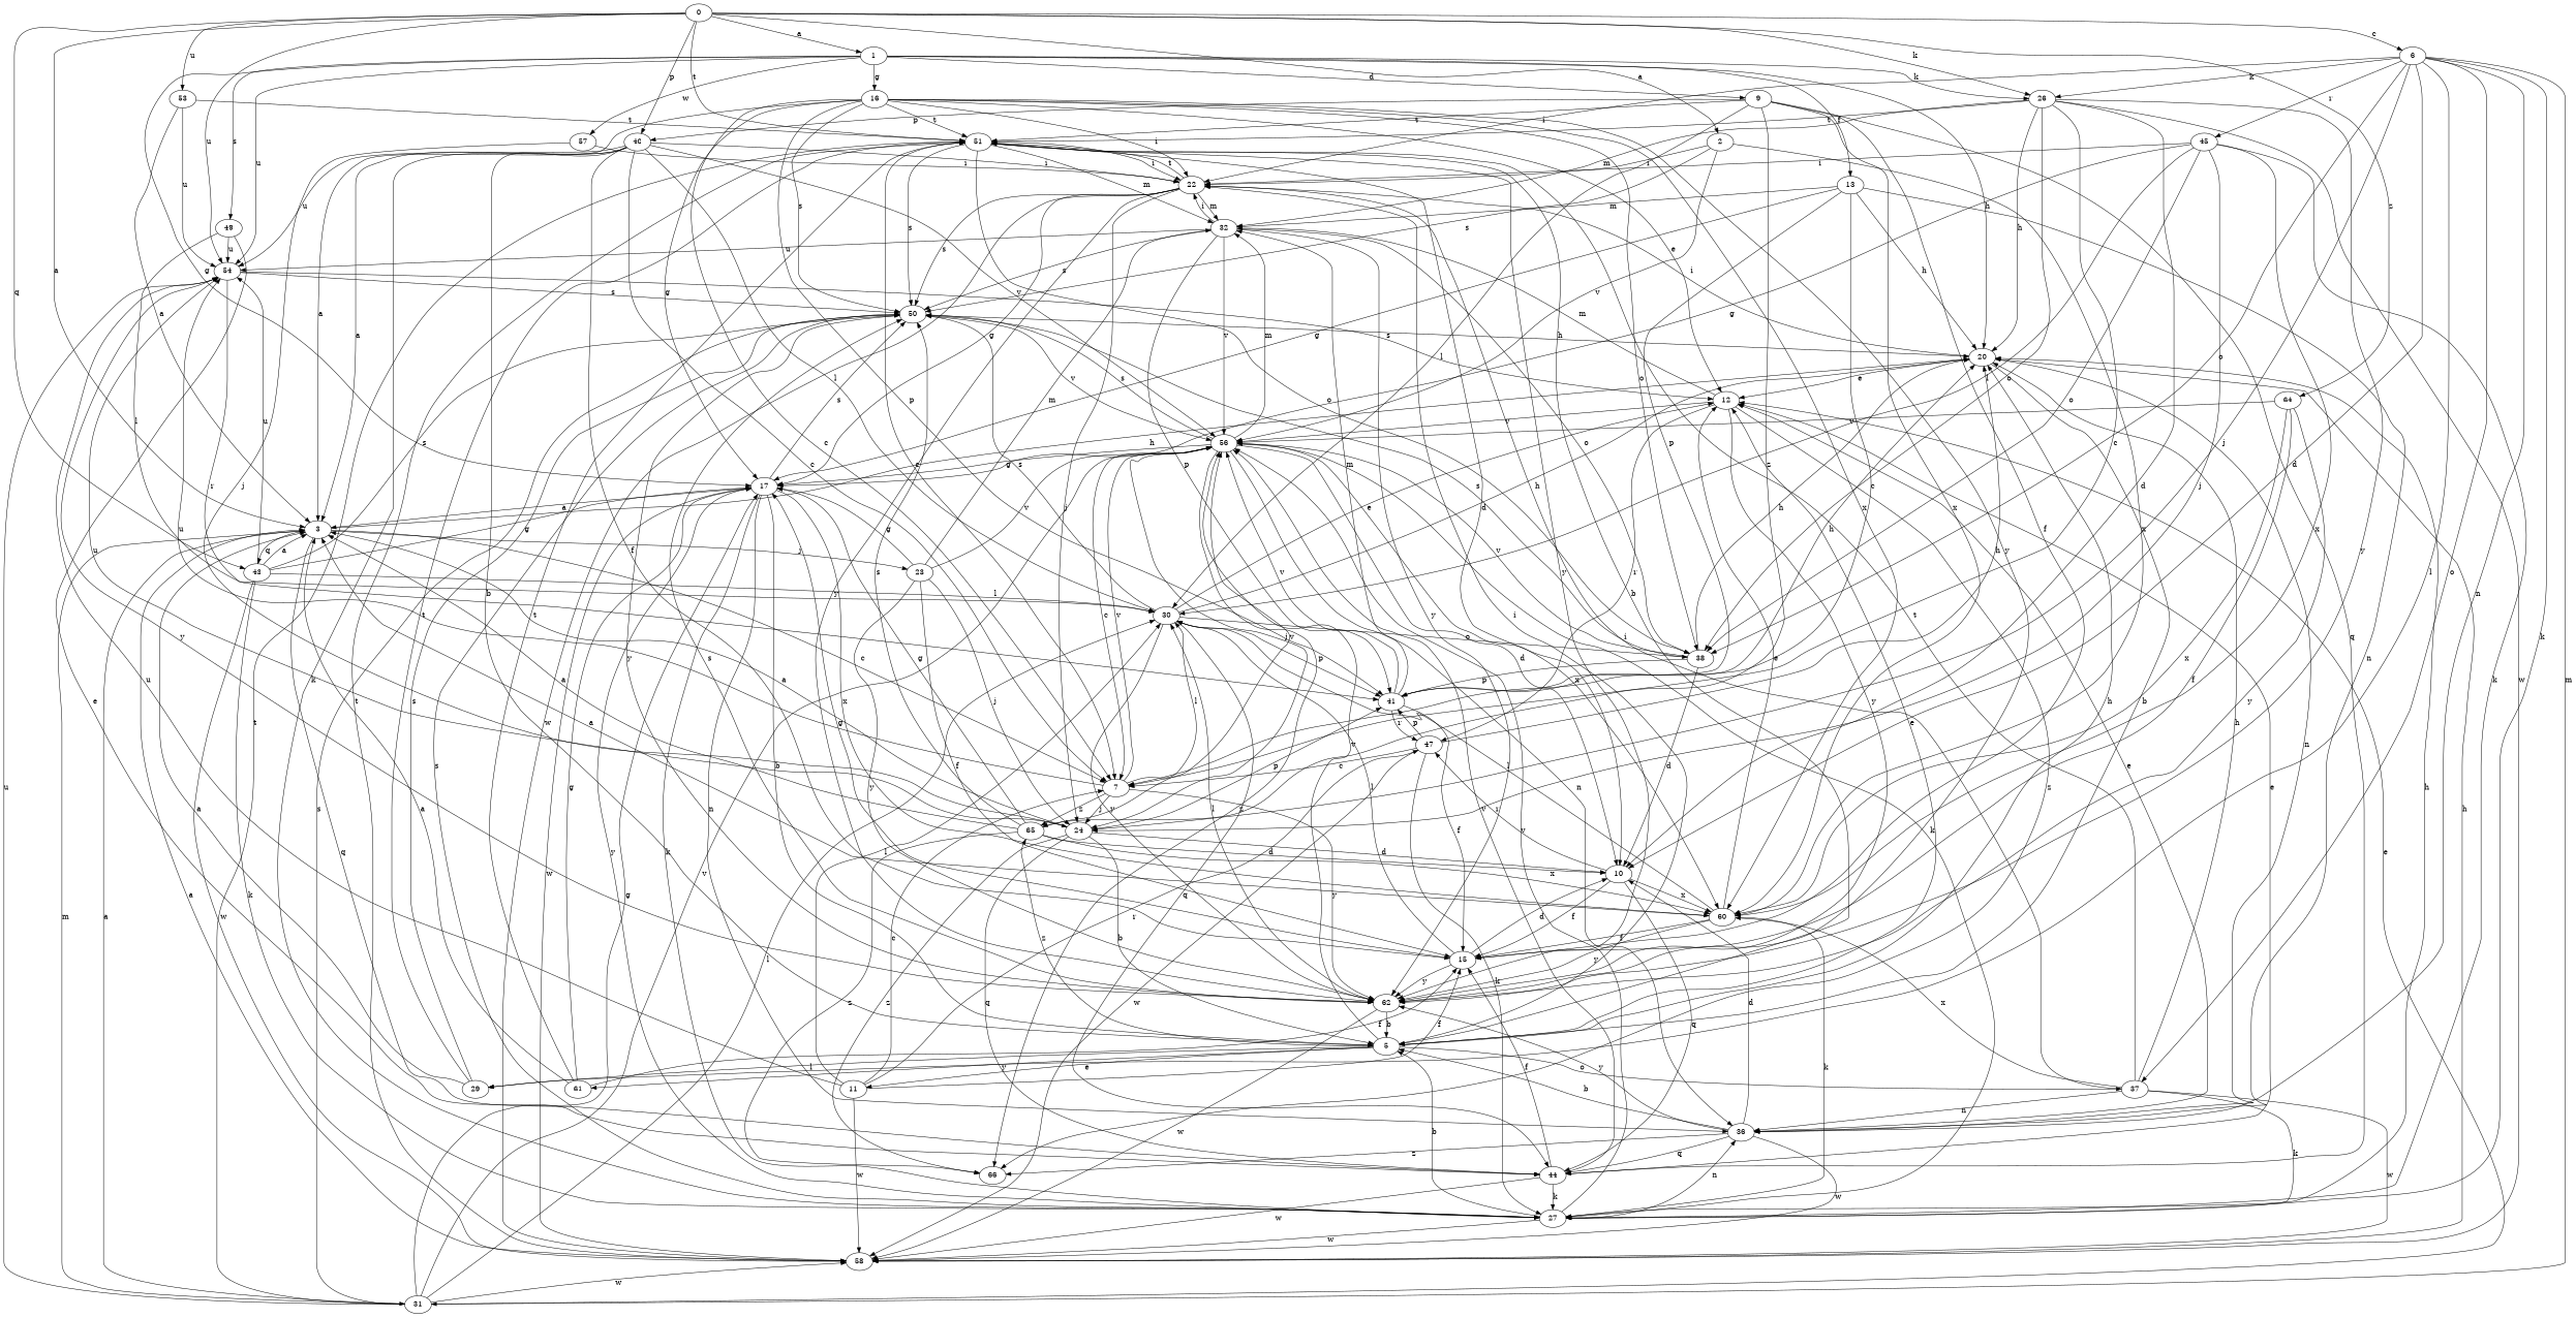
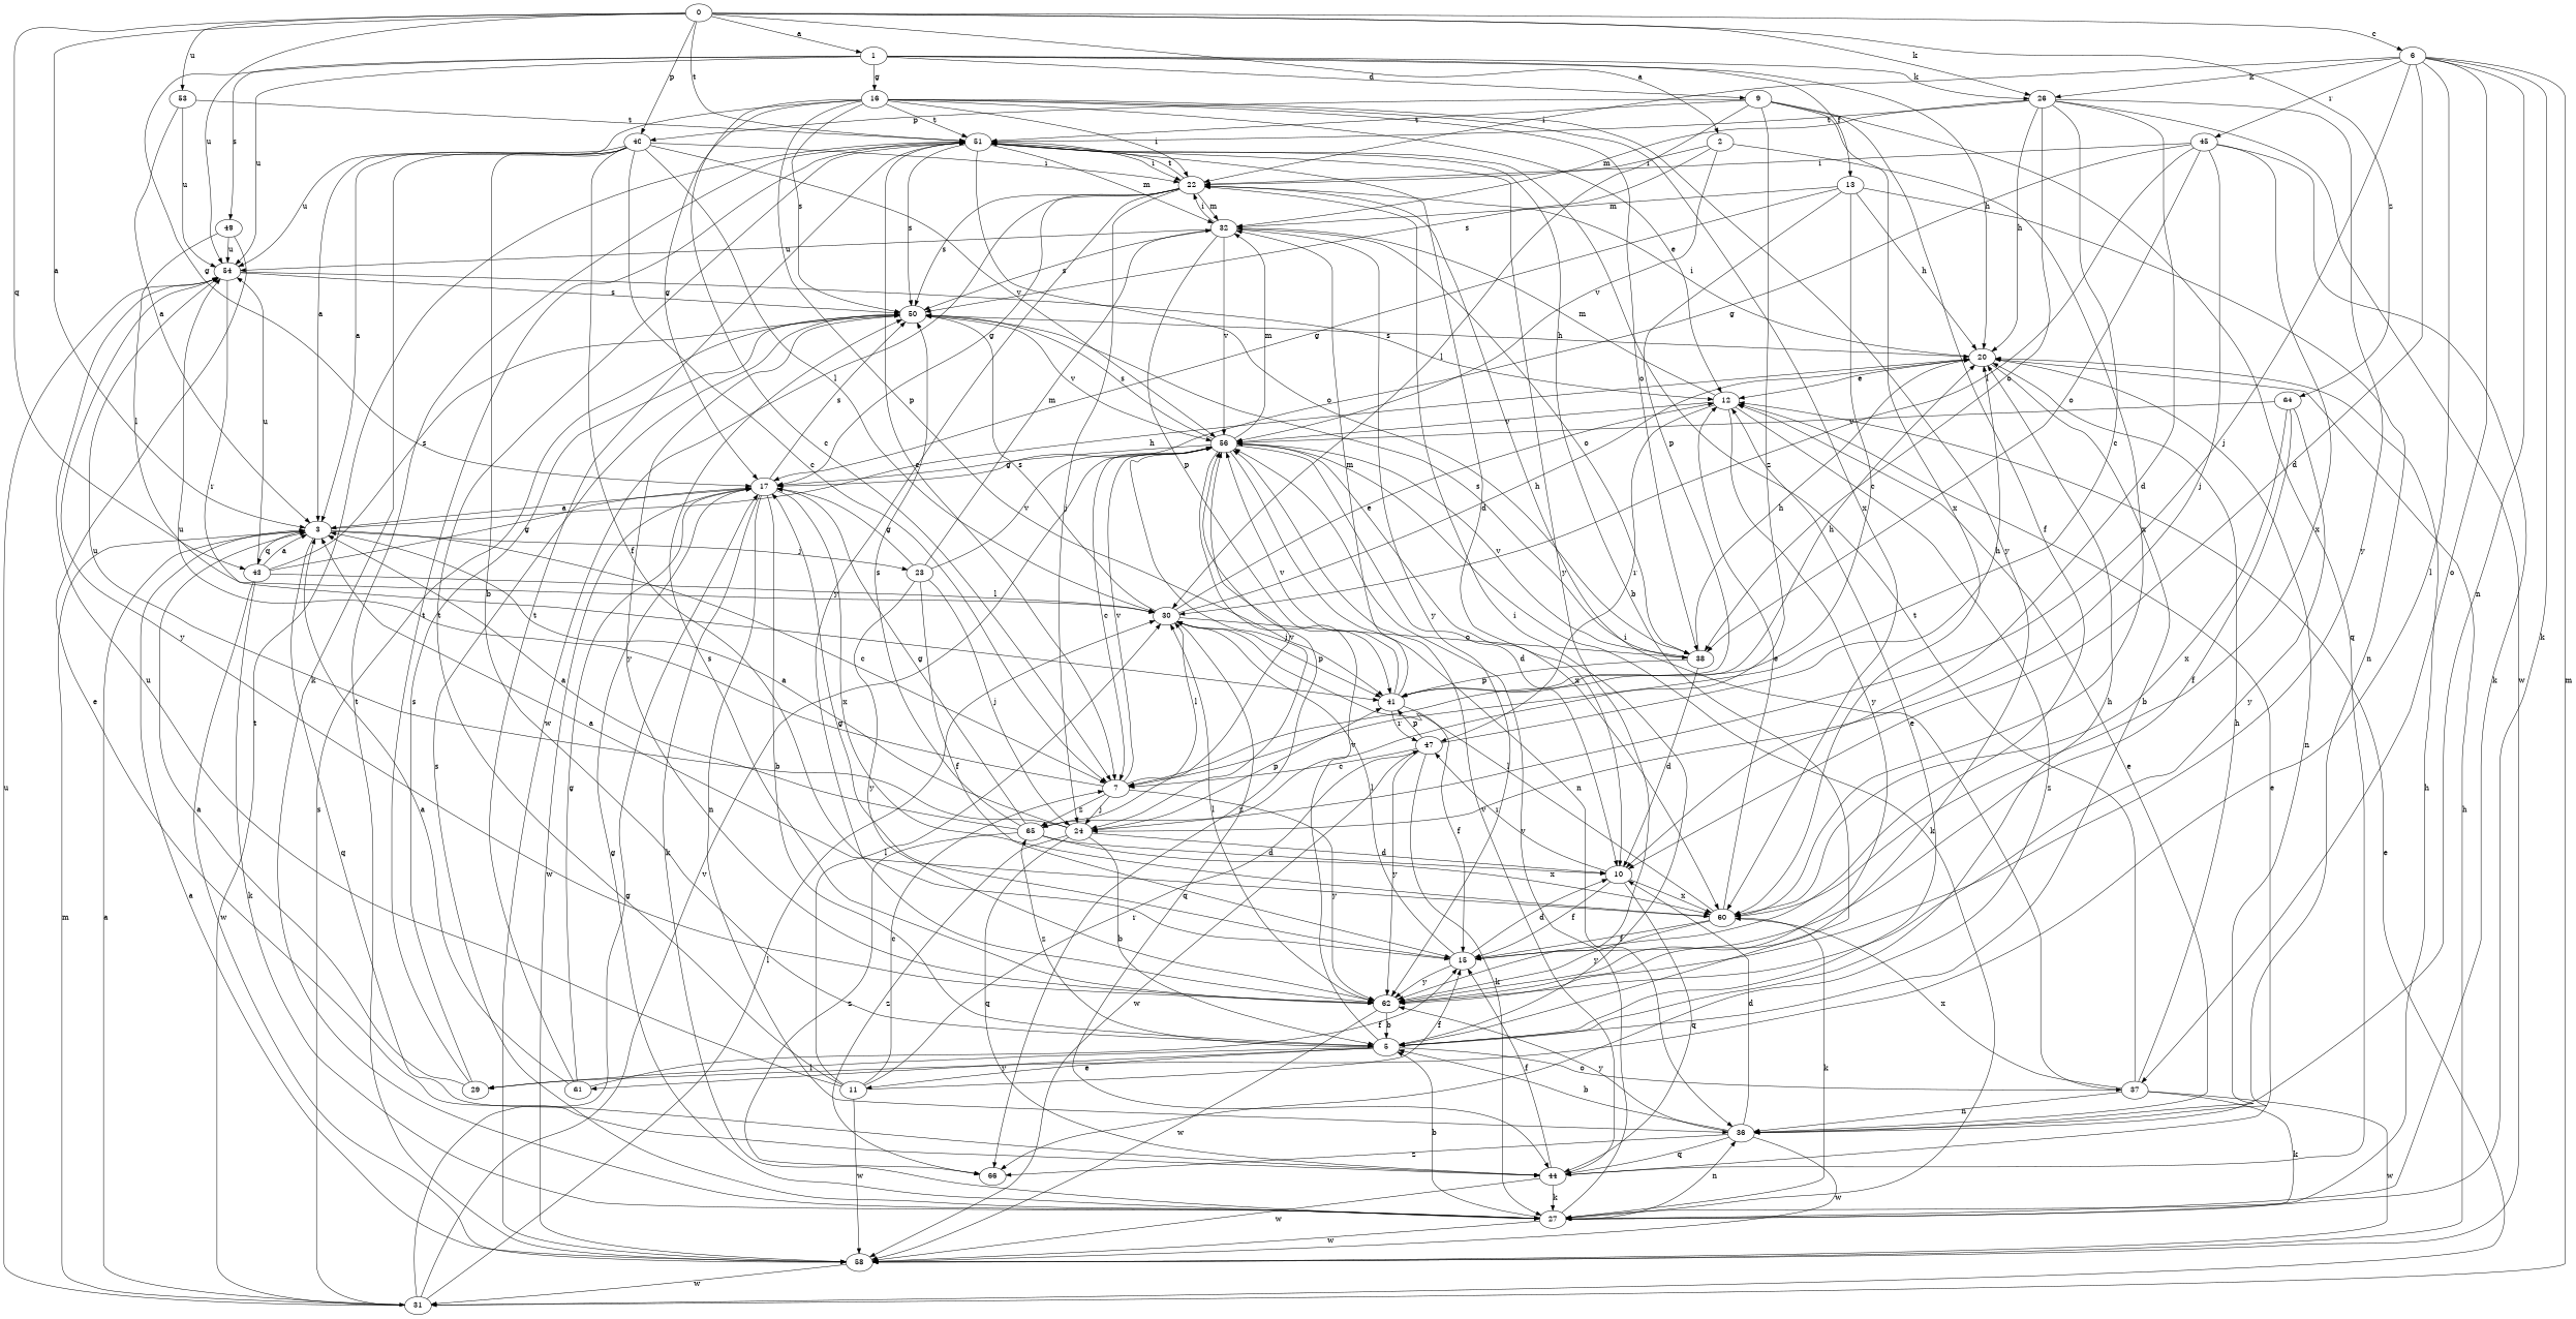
  strict digraph {
    0
    1
    2
    3
    6
    26
    40
    43
    51
    53
    54
    64
    9
    13
    16
    17
    20
    49
-   57
    22
    50
    56
    60
    7
    23
    31
    44
    29
    37
    10
    24
    27
    36
    38
    45
    62
    58
    32
    5
    30
    15
    12
    41
    65
    66
    11
    61
    47
    0 -> 1 [label=a]
    0 -> 2 [label=a]
    0 -> 3 [label=a]
    0 -> 6 [label=c]
    0 -> 26 [label=k]
    0 -> 40 [label=p]
    0 -> 43 [label=q]
    0 -> 51 [label=t]
    0 -> 53 [label=u]
    0 -> 54 [label=u]
    0 -> 64 [label=z]
    1 -> 26 [label=k]
    1 -> 54 [label=u]
    1 -> 9 [label=d]
    1 -> 13 [label=f]
    1 -> 16 [label=g]
    1 -> 17 [label=g]
    1 -> 20 [label=h]
    1 -> 49 [label=s]
-   1 -> 57 [label=w]
    2 -> 22 [label=i]
    2 -> 50 [label=s]
    2 -> 56 [label=v]
    2 -> 60 [label=x]
    3 -> 43 [label=q]
    3 -> 20 [label=h]
    3 -> 7 [label=c]
    3 -> 23 [label=j]
    3 -> 31 [label=m]
    3 -> 44 [label=q]
    6 -> 26 [label=k]
    6 -> 22 [label=i]
    6 -> 31 [label=m]
    6 -> 29 [label=l]
    6 -> 37 [label=o]
    6 -> 10 [label=d]
    6 -> 24 [label=j]
    6 -> 27 [label=k]
    6 -> 36 [label=n]
-   6 -> 38 [label=o]
    6 -> 45 [label=r]
    26 -> 51 [label=t]
    26 -> 20 [label=h]
    26 -> 7 [label=c]
    26 -> 10 [label=d]
    26 -> 38 [label=o]
    26 -> 62 [label=y]
    26 -> 58 [label=w]
    26 -> 32 [label=m]
    40 -> 3 [label=a]
    40 -> 54 [label=u]
    40 -> 22 [label=i]
    40 -> 56 [label=v]
    40 -> 7 [label=c]
    40 -> 27 [label=k]
    40 -> 5 [label=b]
    40 -> 30 [label=l]
    40 -> 15 [label=f]
    43 -> 3 [label=a]
    43 -> 54 [label=u]
    43 -> 17 [label=g]
    43 -> 50 [label=s]
    43 -> 27 [label=k]
    43 -> 58 [label=w]
    43 -> 30 [label=l]
    51 -> 22 [label=i]
    51 -> 50 [label=s]
    51 -> 7 [label=c]
    51 -> 10 [label=d]
    51 -> 38 [label=o]
    51 -> 62 [label=y]
    51 -> 32 [label=m]
    51 -> 5 [label=b]
    53 -> 3 [label=a]
    53 -> 51 [label=t]
    53 -> 54 [label=u]
    54 -> 50 [label=s]
    54 -> 62 [label=y]
    54 -> 12 [label=s]
    54 -> 41 [label=r]
    64 -> 56 [label=v]
    64 -> 60 [label=x]
    64 -> 62 [label=y]
    64 -> 15 [label=f]
    9 -> 40 [label=p]
    9 -> 51 [label=t]
    9 -> 60 [label=x]
    9 -> 44 [label=q]
    9 -> 30 [label=l]
    9 -> 15 [label=f]
    9 -> 65 [label=z]
    13 -> 17 [label=g]
    13 -> 20 [label=h]
    13 -> 7 [label=c]
    13 -> 36 [label=n]
    13 -> 32 [label=m]
    13 -> 41 [label=p]
    16 -> 3 [label=a]
    16 -> 51 [label=t]
    16 -> 17 [label=g]
    16 -> 22 [label=i]
    16 -> 50 [label=s]
    16 -> 60 [label=x]
    16 -> 7 [label=c]
    16 -> 38 [label=o]
    16 -> 62 [label=y]
    16 -> 12 [label=e]
    16 -> 41 [label=p]
    17 -> 3 [label=a]
    17 -> 50 [label=s]
    17 -> 60 [label=x]
    17 -> 27 [label=k]
    17 -> 36 [label=n]
    17 -> 58 [label=w]
    17 -> 5 [label=b]
    20 -> 22 [label=i]
    20 -> 36 [label=n]
    20 -> 5 [label=b]
    20 -> 12 [label=e]
    49 -> 54 [label=u]
    49 -> 44 [label=e]
    49 -> 30 [label=l]
-   57 -> 22 [label=i]
-   57 -> 24 [label=j]
    22 -> 51 [label=t]
    22 -> 17 [label=g]
    22 -> 50 [label=s]
    22 -> 24 [label=j]
    22 -> 62 [label=y]
    22 -> 58 [label=w]
    22 -> 32 [label=m]
    50 -> 20 [label=h]
    50 -> 56 [label=v]
    50 -> 62 [label=y]
    56 -> 17 [label=g]
    56 -> 50 [label=s]
    56 -> 60 [label=x]
    56 -> 7 [label=c]
    56 -> 10 [label=d]
    56 -> 24 [label=j]
    56 -> 27 [label=k]
    56 -> 36 [label=n]
    56 -> 32 [label=m]
    56 -> 66 [label=z]
    60 -> 3 [label=a]
    60 -> 27 [label=k]
    60 -> 62 [label=y]
    60 -> 30 [label=l]
    60 -> 15 [label=f]
    60 -> 12 [label=e]
    7 -> 54 [label=u]
    7 -> 56 [label=v]
    7 -> 24 [label=j]
    7 -> 62 [label=y]
    7 -> 30 [label=l]
    7 -> 65 [label=z]
    23 -> 17 [label=g]
    23 -> 56 [label=v]
    23 -> 24 [label=j]
    23 -> 62 [label=y]
    23 -> 32 [label=m]
    23 -> 15 [label=f]
    31 -> 3 [label=a]
    31 -> 51 [label=t]
    31 -> 54 [label=u]
    31 -> 17 [label=g]
    31 -> 50 [label=s]
    31 -> 56 [label=v]
-   31 -> 58 [label=w]
+   58 -> 31 [label=w]
    31 -> 30 [label=l]
    31 -> 12 [label=e]
    44 -> 56 [label=v]
    44 -> 27 [label=k]
    44 -> 58 [label=w]
    44 -> 15 [label=f]
    44 -> 12 [label=e]
    29 -> 3 [label=a]
    29 -> 51 [label=t]
    29 -> 50 [label=s]
    37 -> 51 [label=t]
    37 -> 20 [label=h]
    37 -> 22 [label=i]
    37 -> 60 [label=x]
    37 -> 27 [label=k]
    37 -> 36 [label=n]
    37 -> 58 [label=w]
    10 -> 60 [label=x]
    10 -> 44 [label=q]
    10 -> 15 [label=f]
    10 -> 47 [label=r]
    24 -> 3 [label=a]
    24 -> 54 [label=u]
    24 -> 44 [label=q]
    24 -> 10 [label=d]
    24 -> 5 [label=b]
    24 -> 41 [label=p]
    24 -> 66 [label=z]
-   27 -> 17 [label=y]
+   27 -> 17 [label=g]
    27 -> 20 [label=h]
    27 -> 50 [label=s]
    27 -> 56 [label=v]
    27 -> 36 [label=n]
    27 -> 58 [label=w]
    27 -> 5 [label=b]
    36 -> 44 [label=q]
    36 -> 10 [label=d]
    36 -> 62 [label=y]
    36 -> 58 [label=w]
    36 -> 5 [label=b]
    36 -> 12 [label=e]
    36 -> 66 [label=z]
    38 -> 20 [label=h]
    38 -> 50 [label=s]
    38 -> 56 [label=v]
    38 -> 10 [label=d]
    38 -> 41 [label=p]
    45 -> 17 [label=g]
    45 -> 22 [label=i]
    45 -> 60 [label=x]
    45 -> 24 [label=j]
    45 -> 27 [label=k]
    45 -> 38 [label=o]
    45 -> 30 [label=l]
    62 -> 50 [label=s]
    62 -> 58 [label=w]
    62 -> 5 [label=b]
    62 -> 30 [label=l]
    58 -> 3 [label=a]
    58 -> 51 [label=t]
    58 -> 20 [label=h]
    32 -> 54 [label=u]
    32 -> 22 [label=i]
    32 -> 50 [label=s]
    32 -> 56 [label=v]
    32 -> 38 [label=o]
    32 -> 62 [label=y]
    32 -> 41 [label=p]
    5 -> 20 [label=h]
    5 -> 22 [label=i]
    5 -> 56 [label=v]
    5 -> 29 [label=l]
    5 -> 37 [label=o]
    5 -> 12 [label=e]
    5 -> 65 [label=z]
    5 -> 11 [label=e]
    5 -> 61 [label=y]
    30 -> 20 [label=h]
    30 -> 50 [label=s]
    30 -> 44 [label=q]
    30 -> 38 [label=o]
-   30 -> 62 [label=y]
+   47 -> 62 [label=y]
    30 -> 12 [label=e]
    30 -> 41 [label=p]
    15 -> 17 [label=g]
    15 -> 10 [label=d]
    15 -> 62 [label=y]
    15 -> 30 [label=l]
    12 -> 56 [label=v]
    12 -> 62 [label=y]
    12 -> 32 [label=m]
    12 -> 66 [label=z]
    12 -> 47 [label=r]
    41 -> 20 [label=h]
    41 -> 56 [label=v]
    41 -> 32 [label=m]
    41 -> 15 [label=f]
    41 -> 47 [label=r]
    65 -> 3 [label=a]
    65 -> 17 [label=g]
    65 -> 50 [label=s]
    65 -> 56 [label=v]
    65 -> 60 [label=x]
    65 -> 10 [label=d]
    65 -> 66 [label=z]
+   11 -> 51 [label=t]
    11 -> 54 [label=u]
    11 -> 7 [label=c]
    11 -> 58 [label=w]
    11 -> 30 [label=l]
    11 -> 15 [label=f]
    11 -> 47 [label=r]
    61 -> 3 [label=a]
    61 -> 51 [label=t]
    61 -> 17 [label=g]
    61 -> 15 [label=f]
    47 -> 20 [label=h]
    47 -> 7 [label=c]
    47 -> 27 [label=k]
    47 -> 58 [label=w]
    47 -> 41 [label=p]
  }
